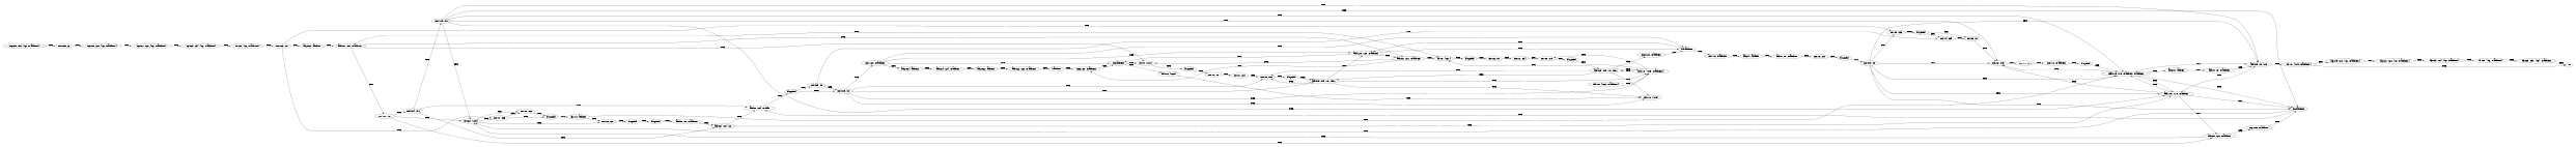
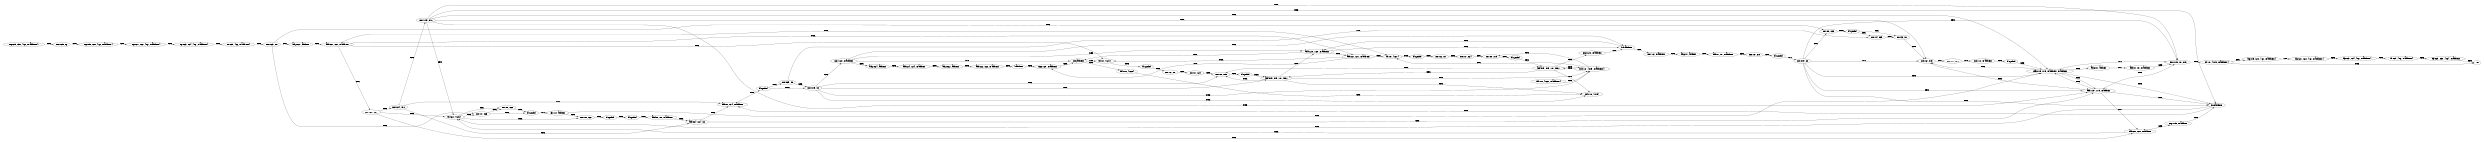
  digraph {
    rankdir=LR
    n1 [label="stp x29 , x30 , [ sp , #- address ]!"]
    n2 [label="mov x29 , sp"]
    n3 [label="stp x19 , x20 , [ sp , # address ]"]
    n4 [label="stp x21 , x22 , [ sp , # address ]"]
    n5 [label="stp x23 , x24 , [ sp , # address ]"]
    n6 [label="str x25 , [ sp , # address ]"]
    n7 [label="mov x23 , x0"]
    n8 [label="adrp x21 , address"]
    n9 [label="mov x1 , x23"]
    n10 [label="mov x0 , x23"]
    n11 [label="add x21 , x21 , # address"]
    n12 [label="mov x0 , x22"]
    n13 [label="bl symbol"]
    n14 [label="bl symbol"]
    n15 [label="mov x20 , x21"]
    n16 [label="ldr x0 , [ x21 ]"]
    n17 [label="ldr x0 , [ x21 ]"]
    n18 [label="add x21 , x21 , # address"]
    n19 [label="mov x24 , # 0"]
    n20 [label="ldr x22 , [ x20 ]"]
    n21 [label="add x20 , x20 , # address"]
    n22 [label="bl symbol"]
    n23 [label="bl symbol"]
    n24 [label="cmp w20 , # address"]
    n25 [label="mov w19 , # 0"]
    n26 [label="add x24 , x24 , x0"]
-   n27 [label="add x0 , x24 , # ubfiz"]
+   n27 [label="add x0 , x24 , # address"]
    n28 [label="mov x0 , x22"]
    n29 [label="cmp w19 , # address"]
    n30 [label="ubfiz x19 , x19 , # address , # address"]
-   n31 [label="add x19 , x0 , x19"]
+   n31 [label="sxtw x19 , x0 , x19"]
    n32 [label="add w19 , w19 , # address"]
    n33 [label="b.ne address"]
    n34 [label="mov x2 , x19"]
    n35 [label="bl symbol"]
    n36 [label="adrp x0 , address"]
    n37 [label="ldr w0 , [ x19 , # address ]"]
    n38 [label="mov w1 , # 0"]
    n39 [label="bl symbol"]
    n40 [label="add x0 , x0 , # address"]
    n41 [label="ldp x19 , x20 , [ sp , # address ]"]
    n42 [label=ret]
    n43 [label="ldp x21 , x22 , [ sp , # address ]"]
    n44 [label="ldp x23 , x24 , [ sp , # address ]"]
    n45 [label="ldr x25 , [ sp , # address ]"]
    n46 [label="ldp x29 , x30 , [ sp ] , # address"]
    n47 [label="bl symbol"]
    n48 [label="add x0 , x0 , # address"]
    n49 [label="mov x25 , x0"]
    n50 [label="mov x19 , x0"]
    n51 [label="cbz w0 , address"]
    n52 [label="mov x4 , x25"]
    n53 [label="mov w20 , # address"]
    n54 [label="mov x0 , x19"]
    n55 [label="add x19 , x19 , w0 , sxtw"]
    n56 [label="strh w0 , [ x19 ]"]
    n57 [label="strb w0 , [ x19 , # address ]!"]
    n58 [label="mov x3 , x0"]
    n59 [label="adrp x24 , address"]
    n60 [label="b.eq address"]
    n61 [label="add w20 , w20 , # address"]
    n62 [label="b.ls address"]
    n63 [label="bl symbol"]
    n64 [label="mov x0 , x19"]
    n65 [label="add x19 , x19 , w0 , sxtw"]
    n66 [label="add x24 , x24 , # address"]
    n67 [label="ldrh w0 , [ x22 ]"]
    n68 [label="mov w2 , # address"]
    n69 [label="adrp x22 , address"]
    n70 [label="add x22 , x22 , # address"]
    n71 [label="b address"]
    n72 [label="mov x2 , x0"]
    n73 [label="mov x1 , x24"]
    n74 [label="ldrb w0 , [ x22 , # address ]"]
    n75 [label="bl symbol"]
    n76 [label="cmp w20 , # address"]
    n77 [label="mov x2 , x0"]
    n78 [label="mov x1 , x24"]
    n79 [label="adrp x1 , address"]
    n80 [label="add x1 , x1 , # address"]
    n81 [label="mov x0 , # 0"]
    n82 [label="bl symbol"]
    n83 [label="mov x19 , x0"]
    n84 [label="mov w0 , # address"]
    n85 [label="bl symbol"]
    n1 -> n2 [label=CFG]
    n2 -> n3 [label=CFG]
    n3 -> n4 [label=CFG]
    n4 -> n5 [label=CFG]
    n5 -> n6 [label=CFG]
    n6 -> n7 [label=CFG]
    n7 -> n8 [label=CFG]
    n7 -> n9 [label=DFG]
    n7 -> n10 [label=DFG]
    n8 -> n11 [label=CFG]
    n9 -> n12 [label=CFG]
    n9 -> n13 [label=DFG]
    n10 -> n14 [label=DFG]
    n11 -> n15 [label=CFG]
    n11 -> n16 [label=DFG]
    n11 -> n17 [label=DFG]
    n11 -> n18 [label=DFG]
    n12 -> n13 [label=DFG]
    n13 -> n51 [label=DFG]
    n14 -> n52 [label=CFG]
    n14 -> n58 [label=DFG]
    n15 -> n19 [label=CFG]
    n15 -> n20 [label=DFG]
    n15 -> n21 [label=DFG]
    n16 -> n22 [label=DFG]
    n17 -> n23 [label=DFG]
    n18 -> n16 [label=DFG]
    n18 -> n17 [label=DFG]
    n18 -> n24 [label=CFG]
    n19 -> n25 [label=CFG]
    n19 -> n26 [label=DFG]
    n19 -> n27 [label=DFG]
    n20 -> n9 [label=DFG]
    n20 -> n12 [label=DFG]
    n20 -> n28 [label=DFG]
    n21 -> n20 [label=DFG]
    n21 -> n29 [label=CFG]
    n22 -> n72 [label=DFG]
    n23 -> n77 [label=DFG]
    n24 -> n60 [label=CFG]
    n25 -> n20 [label=CFG]
    n25 -> n30 [label=DFG]
    n25 -> n31 [label=DFG]
    n25 -> n32 [label=DFG]
    n25 -> n33 [label=DFG]
    n25 -> n34 [label=DFG]
    n26 -> n27 [label=DFG]
    n26 -> n32 [label=CFG]
    n27 -> n35 [label=DFG]
    n28 -> n39 [label=DFG]
    n29 -> n33 [label=CFG]
    n30 -> n31 [label=DFG]
    n30 -> n32 [label=DFG]
    n30 -> n33 [label=DFG]
    n30 -> n34 [label=DFG]
    n30 -> n36 [label=CFG]
    n31 -> n37 [label=DFG]
    n32 -> n21 [label=CFG]
    n32 -> n30 [label=DFG]
    n32 -> n31 [label=DFG]
    n32 -> n33 [label=DFG]
    n32 -> n34 [label=DFG]
    n33 -> n20 [label=CFG]
    n33 -> n27 [label=CFG]
    n34 -> n38 [label=CFG]
    n35 -> n49 [label=DFG]
    n35 -> n50 [label=DFG]
    n36 -> n40 [label=CFG]
    n37 -> n41 [label=CFG]
    n37 -> n42 [label=DFG]
    n38 -> n84 [label=CFG]
    n39 -> n47 [label=DFG]
    n40 -> n31 [label=CFG]
    n41 -> n43 [label=CFG]
    n43 -> n44 [label=CFG]
    n44 -> n45 [label=CFG]
    n45 -> n46 [label=CFG]
    n46 -> n42 [label=CFG]
    n47 -> n48 [label=DFG]
    n48 -> n26 [label=DFG]
    n49 -> n50 [label=CFG]
    n49 -> n52 [label=DFG]
    n50 -> n53 [label=CFG]
    n50 -> n54 [label=DFG]
    n50 -> n55 [label=DFG]
    n50 -> n56 [label=DFG]
    n50 -> n57 [label=DFG]
    n51 -> n28 [label=CFG]
    n51 -> n30 [label=CFG]
    n52 -> n58 [label=CFG]
    n53 -> n59 [label=CFG]
    n53 -> n60 [label=DFG]
    n53 -> n61 [label=CFG]
    n53 -> n62 [label=DFG]
    n54 -> n63 [label=CFG]
    n55 -> n54 [label=DFG]
    n55 -> n56 [label=DFG]
    n55 -> n57 [label=DFG]
    n55 -> n61 [label=CFG]
    n57 -> n17 [label=CFG]
    n57 -> n64 [label=DFG]
    n57 -> n65 [label=DFG]
    n58 -> n34 [label=CFG]
    n59 -> n66 [label=CFG]
    n60 -> n16 [label=CFG]
    n60 -> n67 [label=CFG]
    n61 -> n18 [label=CFG]
    n61 -> n60 [label=DFG]
    n61 -> n62 [label=DFG]
    n62 -> n61 [label=CFG]
    n62 -> n68 [label=CFG]
    n63 -> n55 [label=DFG]
    n64 -> n75 [label=CFG]
    n65 -> n54 [label=DFG]
    n65 -> n55 [label=DFG]
    n65 -> n56 [label=DFG]
    n65 -> n57 [label=DFG]
    n65 -> n76 [label=CFG]
    n66 -> n69 [label=CFG]
    n67 -> n56 [label=CFG]
    n68 -> n79 [label=CFG]
    n69 -> n70 [label=DFG]
    n70 -> n71 [label=CFG]
    n71 -> n24 [label=CFG]
    n72 -> n73 [label=CFG]
    n73 -> n54 [label=CFG]
    n74 -> n57 [label=CFG]
    n75 -> n65 [label=DFG]
    n76 -> n62 [label=CFG]
    n77 -> n78 [label=CFG]
    n78 -> n64 [label=CFG]
    n79 -> n80 [label=CFG]
    n80 -> n81 [label=CFG]
    n81 -> n82 [label=CFG]
    n82 -> n83 [label=DFG]
    n83 -> n10 [label=CFG]
    n83 -> n30 [label=DFG]
    n83 -> n31 [label=DFG]
    n83 -> n32 [label=DFG]
    n83 -> n33 [label=DFG]
    n83 -> n34 [label=DFG]
    n84 -> n85 [label=CFG]
    n85 -> n30 [label=CFG]
  }
